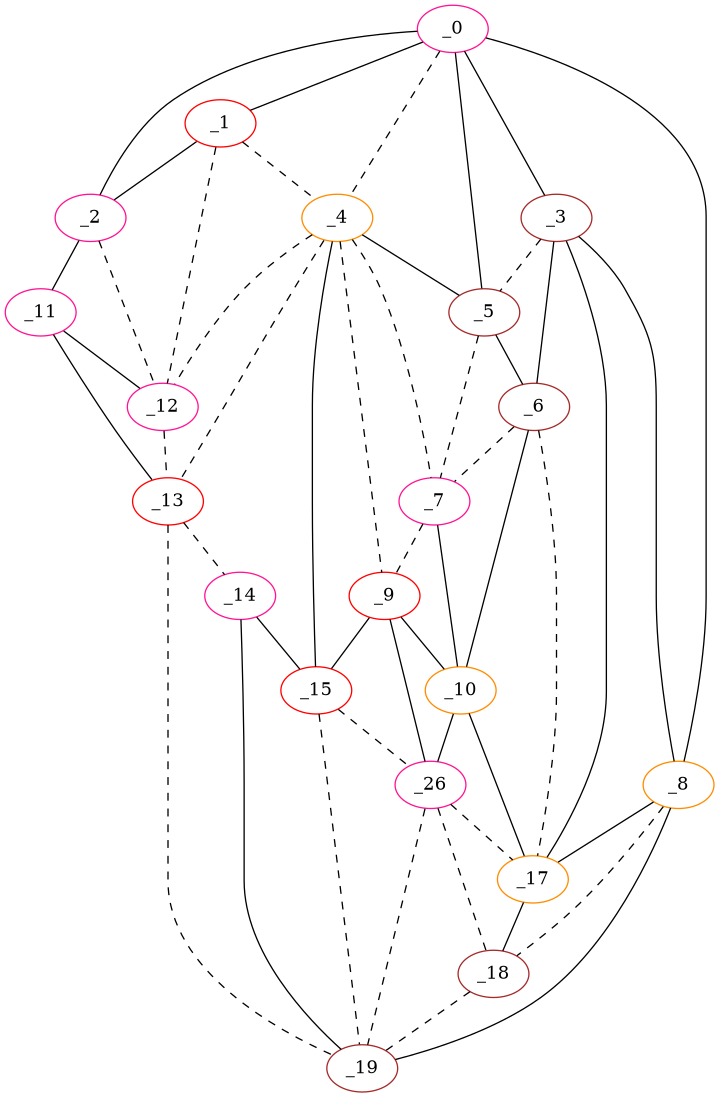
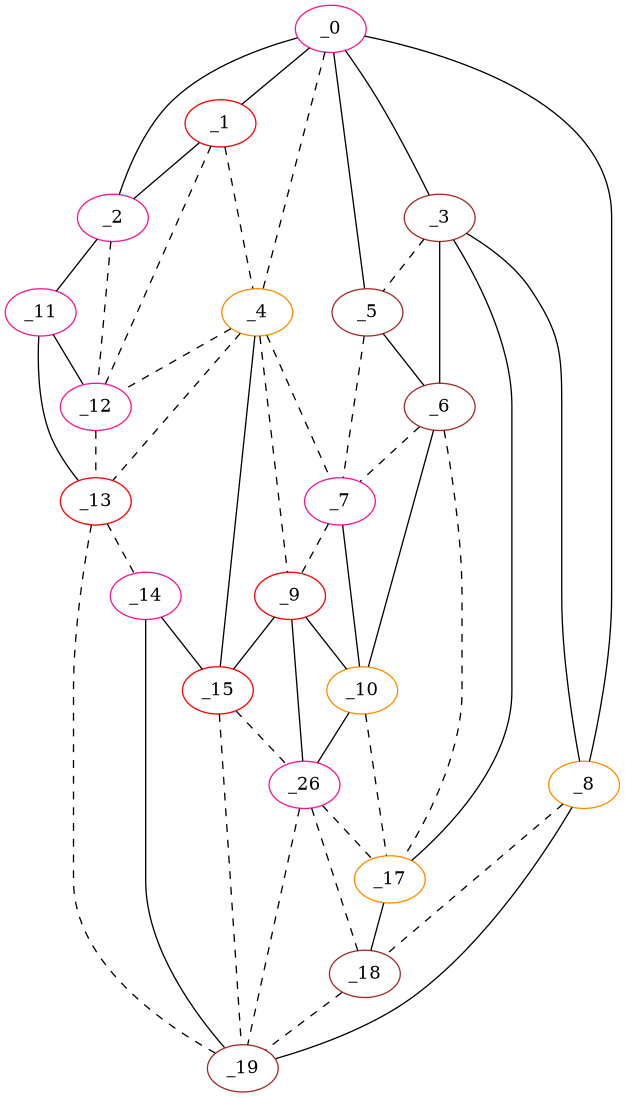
  graph {
    node [color=deeppink x=92 y=79]
    edge [style=solid valence=2]
    _0 [x=38 y=58]
    _1 [color=red x=41 y=30]
    _2 [x=42 y=8]
    _3 [color=brown x=61 y=83]
    _4 [color=darkorange x=66 y=63]
    _5 [color=brown x=66 y=73]
    _8 [color=darkorange x=81 y=123]
    _12 [x=89 y=28]
    _11 [x=88 y=9]
    _6 [color=brown x=74 y=81]
    _17 [color=darkorange y=103]
    _7 [x=76 y=75]
    _9 [color=red x=86 y=71]
    _13 [color=red y=49]
    _15 [color=red y=62]
    _18 [color=brown x=93 y=111]
    _19 [color=brown x=94 y=117]
    _10 [color=darkorange x=86]
    n19 [label=_26]
    _14 [y=55]
    _0 -- _1 [valence=1]
    _0 -- _2 [valence=1]
    _0 -- _3 [valence=1]
    _0 -- _4 [style=dashed valence=1]
    _0 -- _5
    _0 -- _8 [valence=1]
    _1 -- _2
    _1 -- _4 [style=dashed valence=1]
    _1 -- _12 [style=dashed]
    _2 -- _12 [style=dashed]
    _2 -- _11 [valence=1]
    _3 -- _5 [style=dashed]
    _3 -- _8
    _3 -- _6
    _3 -- _17
-   _4 -- _5
    _4 -- _12 [style=dashed]
    _4 -- _7 [style=dashed]
    _4 -- _9 [style=dashed]
    _4 -- _13 [style=dashed valence=1]
    _4 -- _15
    _5 -- _6 [valence=1]
    _5 -- _7 [style=dashed]
-   _8 -- _17 [valence=1]
    _8 -- _18 [style=dashed valence=1]
    _8 -- _19 [valence=1]
    _12 -- _13 [style=dashed valence=1]
    _11 -- _12
    _11 -- _13 [valence=1]
    _6 -- _17 [style=dashed valence=1]
    _6 -- _7 [style=dashed]
    _6 -- _10 [valence=1]
    _17 -- _18
    _7 -- _9 [style=dashed valence=1]
    _7 -- _10
    _9 -- _15
    _9 -- _10
    _9 -- n19
    _13 -- _19 [style=dashed valence=1]
    _13 -- _14 [style=dashed valence=1]
    _15 -- _19 [style=dashed]
    _15 -- n19 [style=dashed valence=1]
    _18 -- _19 [style=dashed]
-   _10 -- _17
+   _10 -- _17 [style=dashed]
    _10 -- n19
    n19 -- _17 [style=dashed]
    n19 -- _18 [style=dashed valence=1]
    n19 -- _19 [style=dashed]
    _14 -- _15
    _14 -- _19 [valence=1]
  }
